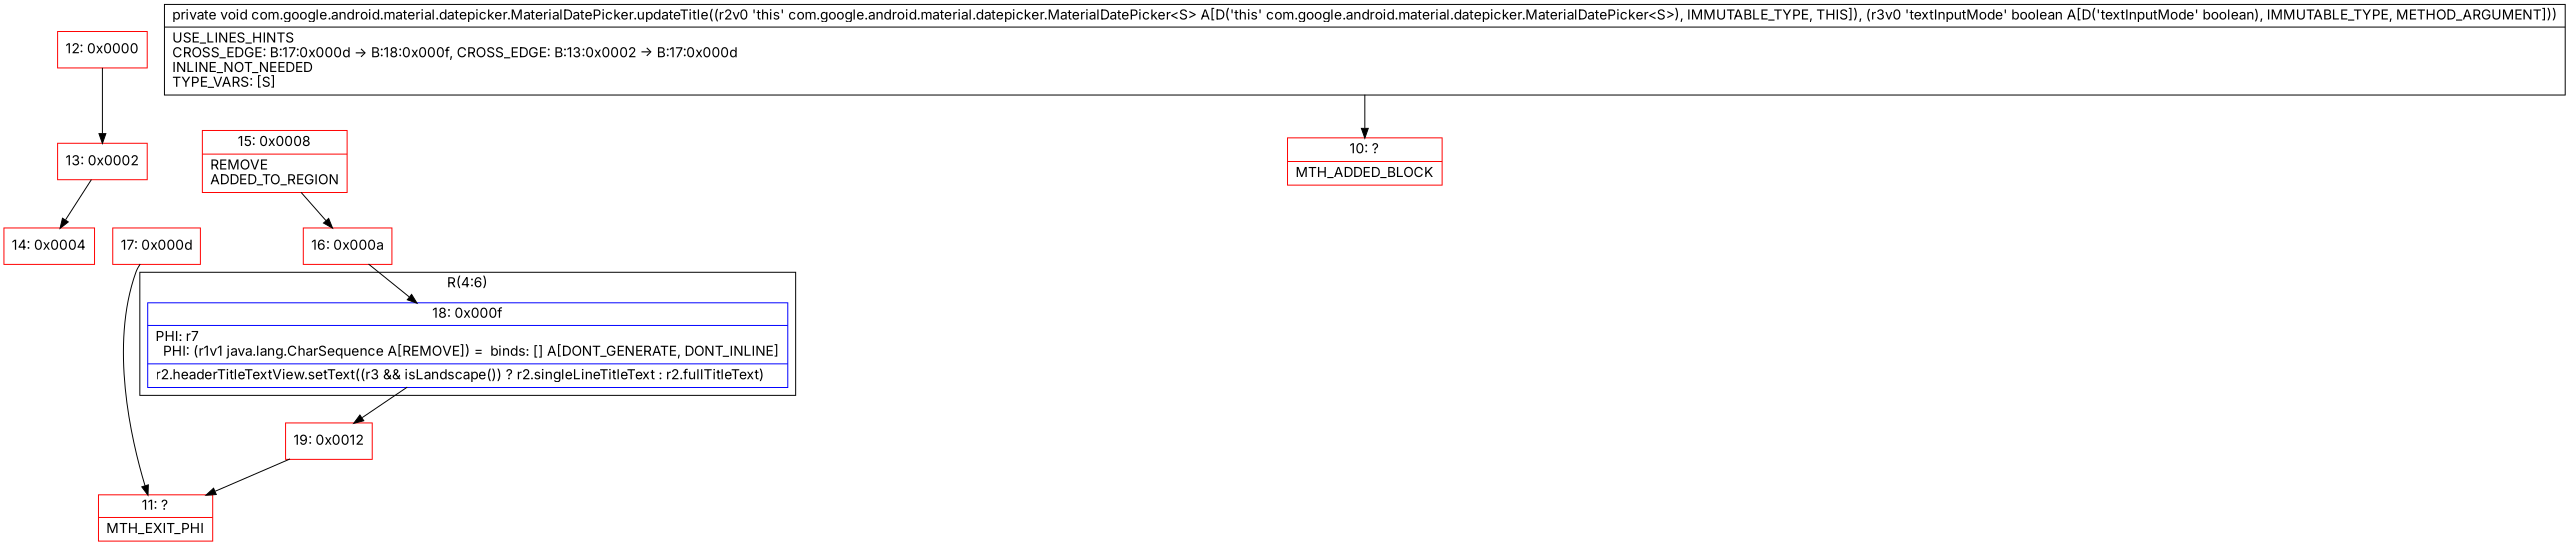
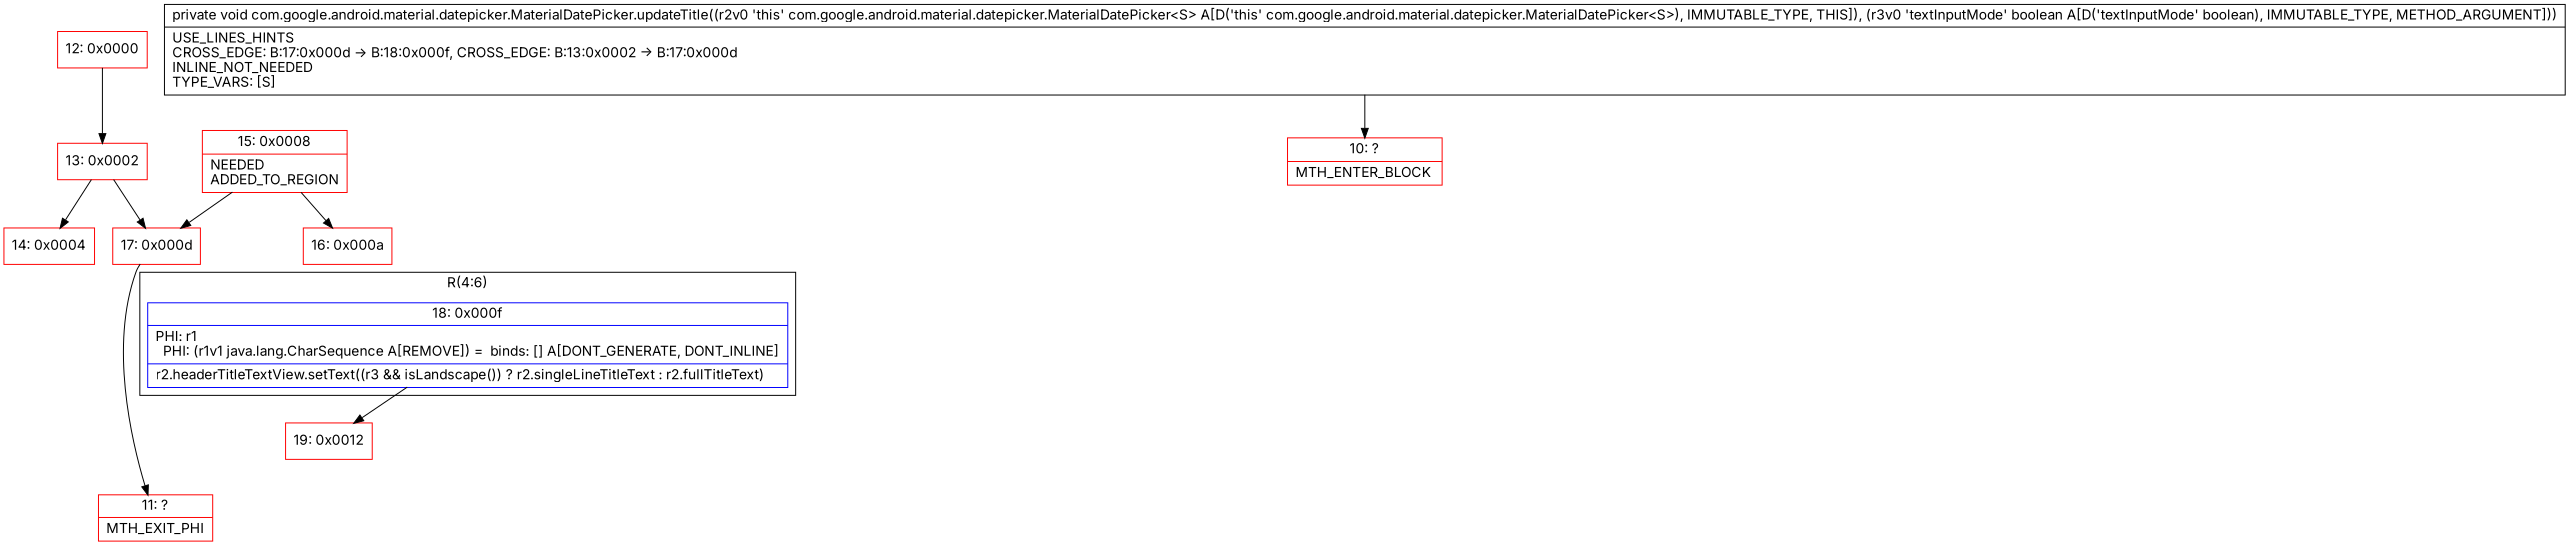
  digraph {
    fontname=Inter
    node [color=red fontname=Inter shape=record]
    edge [fontname=Inter]
-   n1 [color=blue label="{18\:\ 0x000f|PHI: r7 \l  PHI: (r1v1 java.lang.CharSequence A[REMOVE]) =  binds: [] A[DONT_GENERATE, DONT_INLINE]\l|r2.headerTitleTextView.setText((r3 && isLandscape()) ? r2.singleLineTitleText : r2.fullTitleText)\l}"]
+   n1 [color=blue label="{18\:\ 0x000f|PHI: r1 \l  PHI: (r1v1 java.lang.CharSequence A[REMOVE]) =  binds: [] A[DONT_GENERATE, DONT_INLINE]\l|r2.headerTitleTextView.setText((r3 && isLandscape()) ? r2.singleLineTitleText : r2.fullTitleText)\l}"]
    n2 [label="{19\:\ 0x0012}"]
    n3 [label="{11\:\ ?|MTH_EXIT_PHI\l}"]
-   n4 [label="{10\:\ ?|MTH_ADDED_BLOCK\l}"]
+   n4 [label="{10\:\ ?|MTH_ENTER_BLOCK\l}"]
    n5 [label="{12\:\ 0x0000}"]
    n6 [label="{13\:\ 0x0002}"]
    n7 [label="{14\:\ 0x0004}"]
    n8 [label="{17\:\ 0x000d}"]
-   n9 [label="{15\:\ 0x0008|REMOVE\lADDED_TO_REGION\l}"]
+   n9 [label="{15\:\ 0x0008|NEEDED\lADDED_TO_REGION\l}"]
    n10 [label="{16\:\ 0x000a}"]
    n11 [label="{private void com.google.android.material.datepicker.MaterialDatePicker.updateTitle((r2v0 'this' com.google.android.material.datepicker.MaterialDatePicker\<S\> A[D('this' com.google.android.material.datepicker.MaterialDatePicker\<S\>), IMMUTABLE_TYPE, THIS]), (r3v0 'textInputMode' boolean A[D('textInputMode' boolean), IMMUTABLE_TYPE, METHOD_ARGUMENT]))  | USE_LINES_HINTS\lCROSS_EDGE: B:17:0x000d \-\> B:18:0x000f, CROSS_EDGE: B:13:0x0002 \-\> B:17:0x000d\lINLINE_NOT_NEEDED\lTYPE_VARS: [S]\l}" color=""]
    subgraph cluster_1 {
      label="R(4:6)"
      n1
    }
    n1 -> n2
-   n2 -> n3
    n5 -> n6
    n6 -> n7
+   n6 -> n8
    n8 -> n3
+   n9 -> n8
    n9 -> n10
-   n10 -> n1
    n11 -> n4
  }
